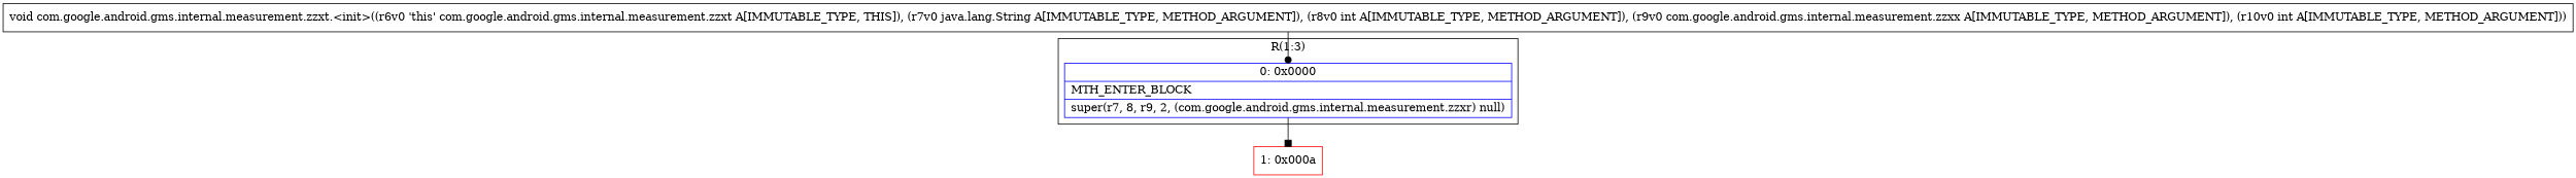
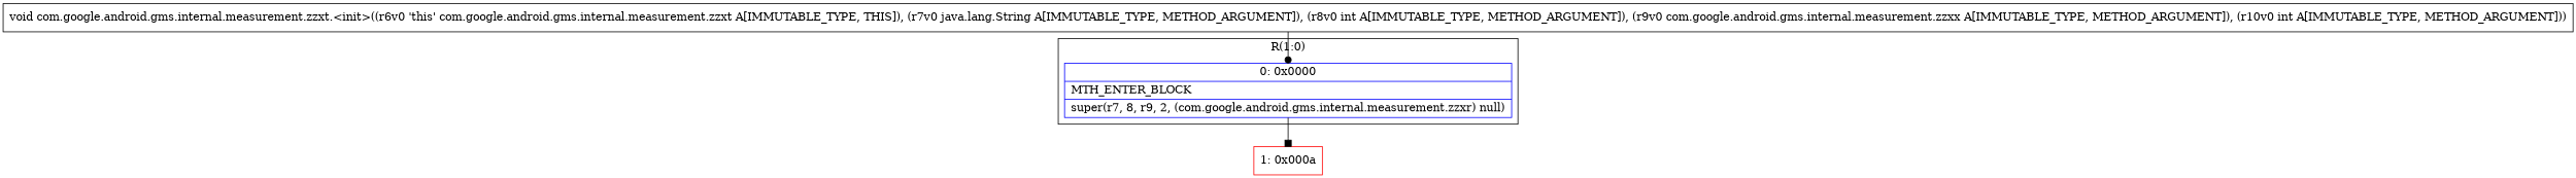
  digraph {
    node [shape=record]
    n1 [color=blue label="{0\:\ 0x0000|MTH_ENTER_BLOCK\l|super(r7, 8, r9, 2, (com.google.android.gms.internal.measurement.zzxr) null)\l}"]
    n2 [color=red label="{1\:\ 0x000a}"]
    n3 [label="{void com.google.android.gms.internal.measurement.zzxt.\<init\>((r6v0 'this' com.google.android.gms.internal.measurement.zzxt A[IMMUTABLE_TYPE, THIS]), (r7v0 java.lang.String A[IMMUTABLE_TYPE, METHOD_ARGUMENT]), (r8v0 int A[IMMUTABLE_TYPE, METHOD_ARGUMENT]), (r9v0 com.google.android.gms.internal.measurement.zzxx A[IMMUTABLE_TYPE, METHOD_ARGUMENT]), (r10v0 int A[IMMUTABLE_TYPE, METHOD_ARGUMENT])) }"]
    subgraph cluster_1 {
-     label="R(1:3)"
+     label="R(1:0)"
      n1
    }
    n1 -> n2 [arrowhead=box]
    n3 -> n1 [arrowhead=dot]
  }
